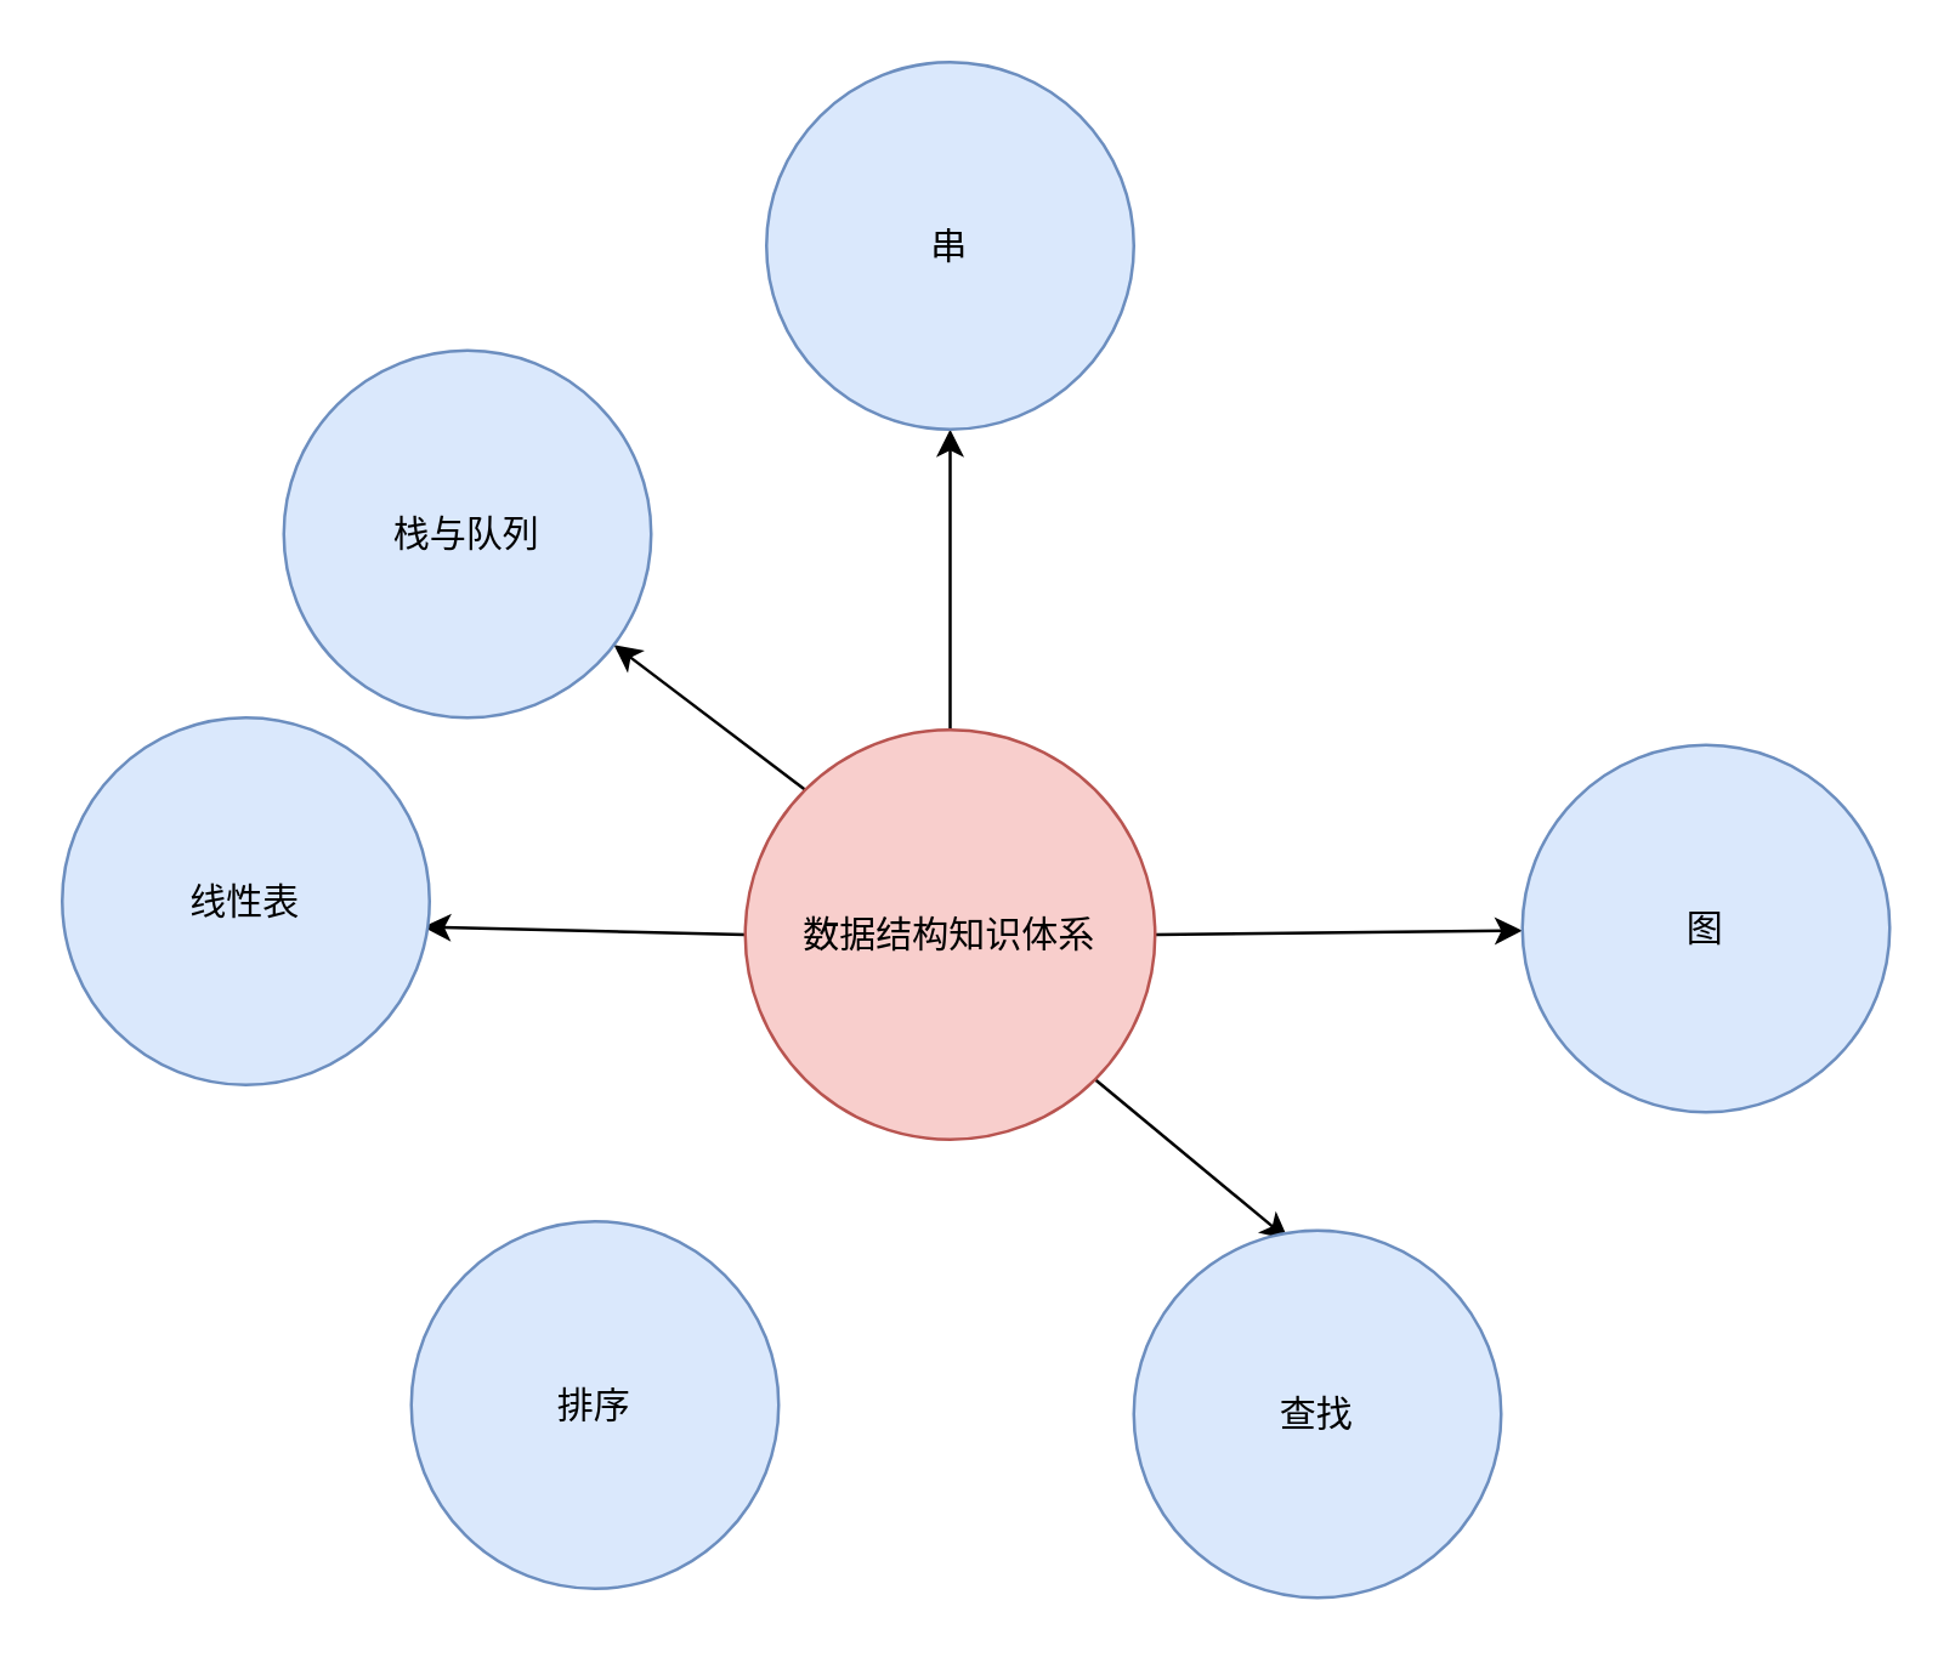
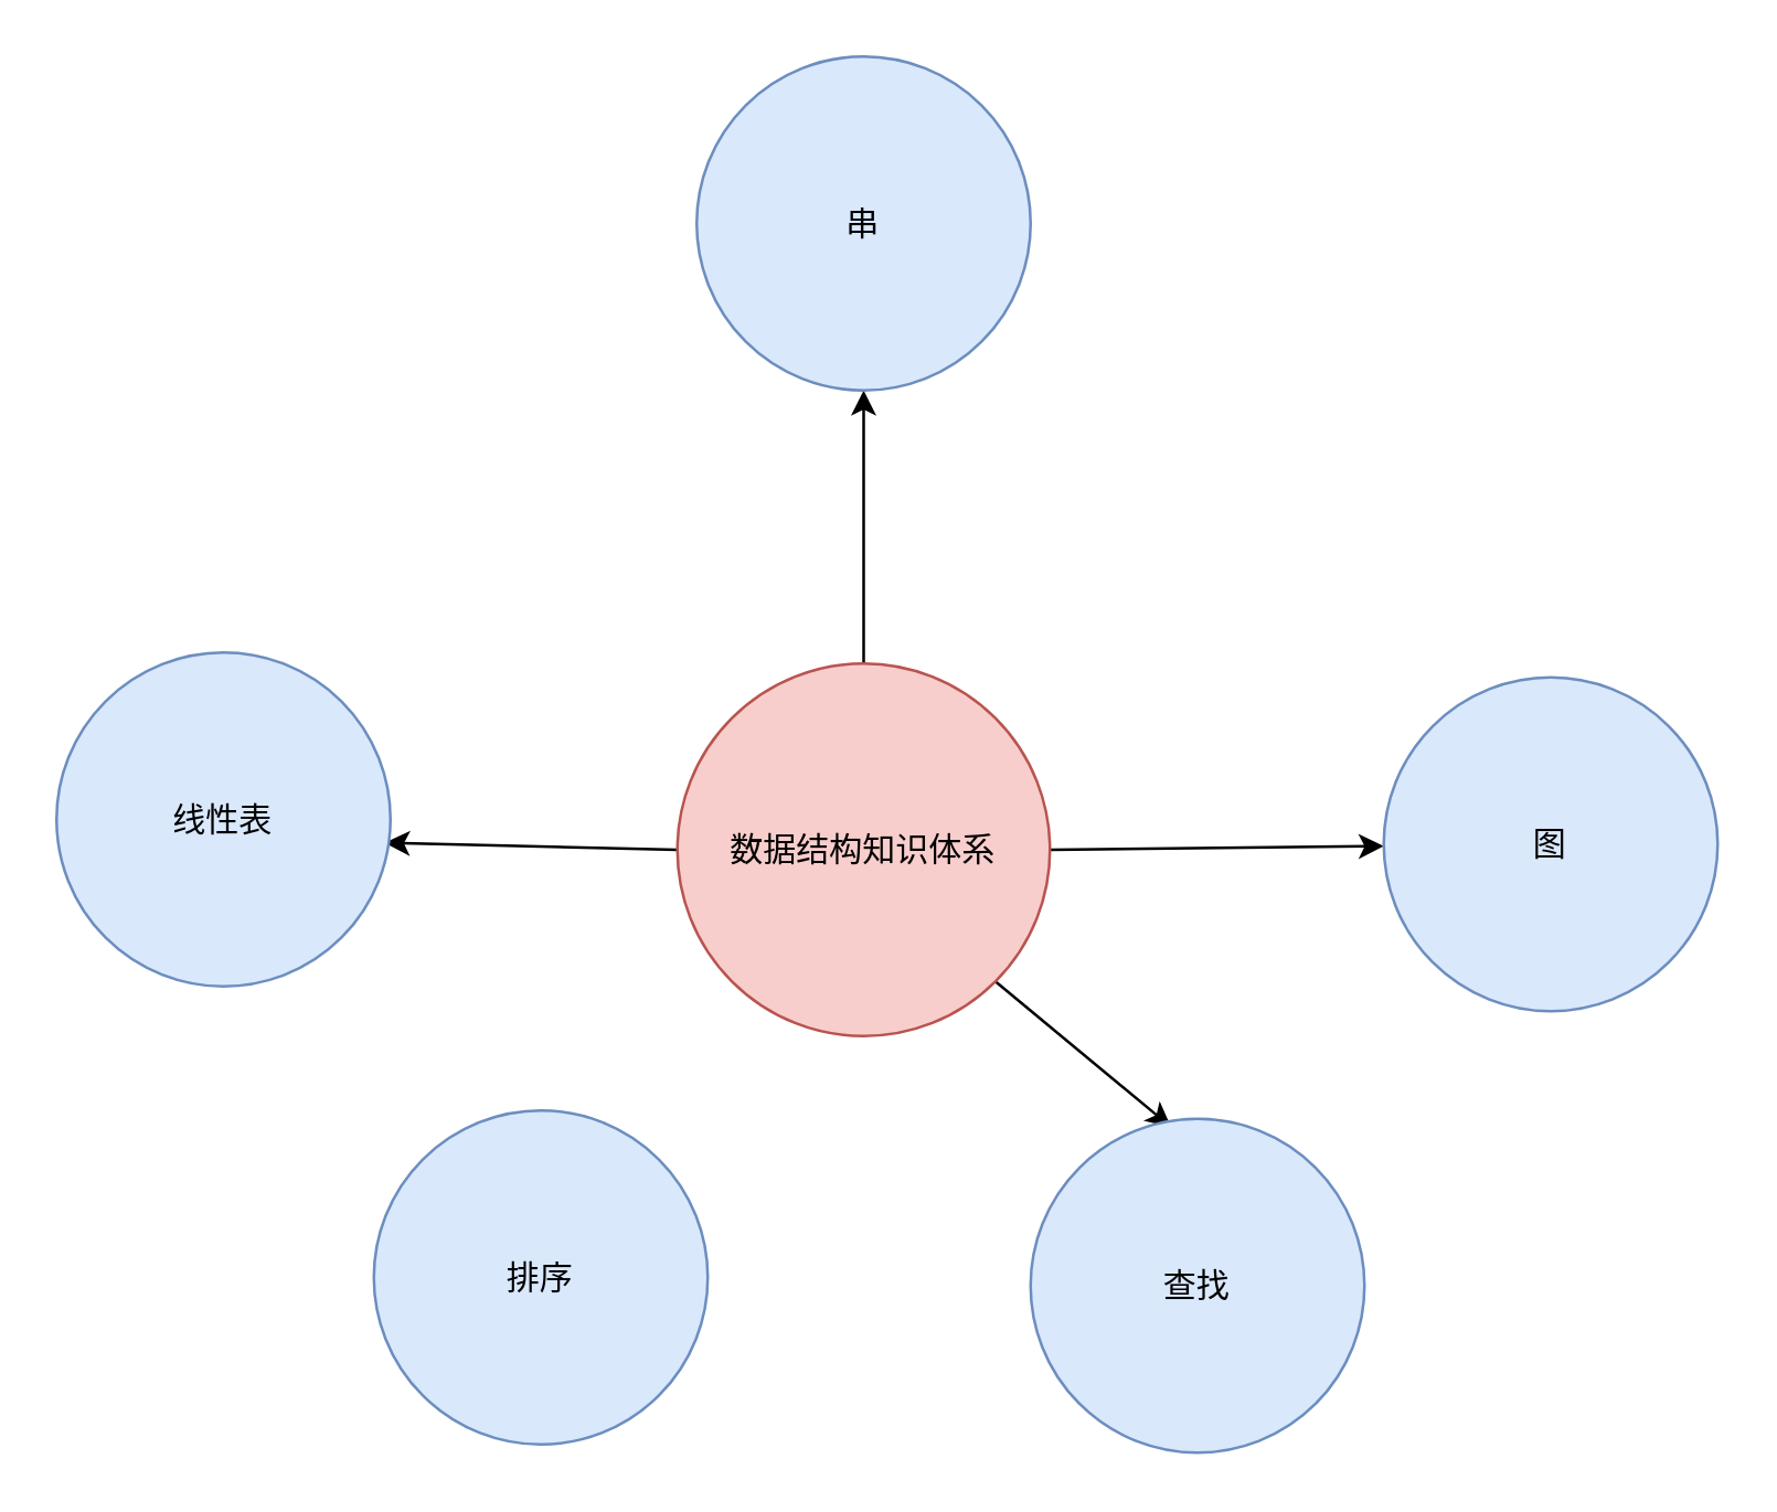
  <mxCell id="0" />
  <mxCell id="1" parent="0" />
  <mxCell id="2" style="rounded=0;orthogonalLoop=1;jettySize=auto;html=1;exitX=0.5;exitY=0;exitDx=0;exitDy=0;entryX=0.5;entryY=1;entryDx=0;entryDy=0;" edge="1" parent="1" source="7" target="10"><mxGeometry relative="1" as="geometry" /></mxCell>
- <mxCell id="3" style="rounded=0;orthogonalLoop=1;jettySize=auto;html=1;exitX=0;exitY=0;exitDx=0;exitDy=0;" edge="1" parent="1" source="7" target="9"><mxGeometry relative="1" as="geometry" /></mxCell>
  <mxCell id="4" style="rounded=0;orthogonalLoop=1;jettySize=auto;html=1;exitX=0;exitY=0.5;exitDx=0;exitDy=0;entryX=0.983;entryY=0.57;entryDx=0;entryDy=0;entryPerimeter=0;" edge="1" parent="1" source="7" target="8"><mxGeometry relative="1" as="geometry" /></mxCell>
  <mxCell id="5" style="rounded=0;orthogonalLoop=1;jettySize=auto;html=1;exitX=1;exitY=0.5;exitDx=0;exitDy=0;" edge="1" parent="1" source="7" target="11"><mxGeometry relative="1" as="geometry" /></mxCell>
  <mxCell id="6" style="rounded=0;orthogonalLoop=1;jettySize=auto;html=1;exitX=1;exitY=1;exitDx=0;exitDy=0;entryX=0.421;entryY=0.025;entryDx=0;entryDy=0;entryPerimeter=0;" edge="1" parent="1" source="7" target="12"><mxGeometry relative="1" as="geometry" /></mxCell>
  <mxCell id="7" value="数据结构知识体系" style="ellipse;whiteSpace=wrap;html=1;aspect=fixed;fillColor=#f8cecc;strokeColor=#b85450;" vertex="1" parent="1"><mxGeometry x="245" y="240" width="135" height="135" as="geometry" /></mxCell>
  <mxCell id="8" value="线性表" style="ellipse;whiteSpace=wrap;html=1;aspect=fixed;fillColor=#dae8fc;strokeColor=#6c8ebf;" vertex="1" parent="1"><mxGeometry x="20" y="236" width="121" height="121" as="geometry" /></mxCell>
- <mxCell id="9" value="栈与队列" style="ellipse;whiteSpace=wrap;html=1;aspect=fixed;fillColor=#dae8fc;strokeColor=#6c8ebf;" vertex="1" parent="1"><mxGeometry x="93" y="115" width="121" height="121" as="geometry" /></mxCell>
  <mxCell id="10" value="串" style="ellipse;whiteSpace=wrap;html=1;aspect=fixed;fillColor=#dae8fc;strokeColor=#6c8ebf;" vertex="1" parent="1"><mxGeometry x="252" y="20" width="121" height="121" as="geometry" /></mxCell>
  <mxCell id="11" value="图" style="ellipse;whiteSpace=wrap;html=1;aspect=fixed;fillColor=#dae8fc;strokeColor=#6c8ebf;" vertex="1" parent="1"><mxGeometry x="501" y="245" width="121" height="121" as="geometry" /></mxCell>
  <mxCell id="12" value="查找" style="ellipse;whiteSpace=wrap;html=1;aspect=fixed;fillColor=#dae8fc;strokeColor=#6c8ebf;" vertex="1" parent="1"><mxGeometry x="373" y="405" width="121" height="121" as="geometry" /></mxCell>
  <mxCell id="13" value="排序" style="ellipse;whiteSpace=wrap;html=1;aspect=fixed;fillColor=#dae8fc;strokeColor=#6c8ebf;" vertex="1" parent="1"><mxGeometry x="135" y="402" width="121" height="121" as="geometry" /></mxCell>
